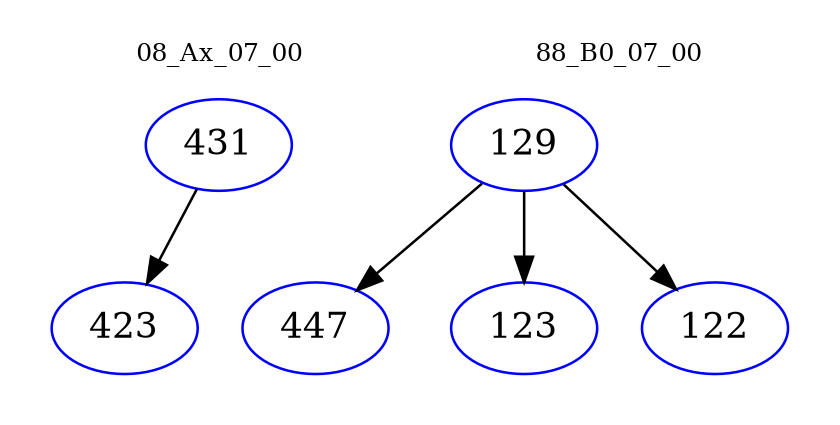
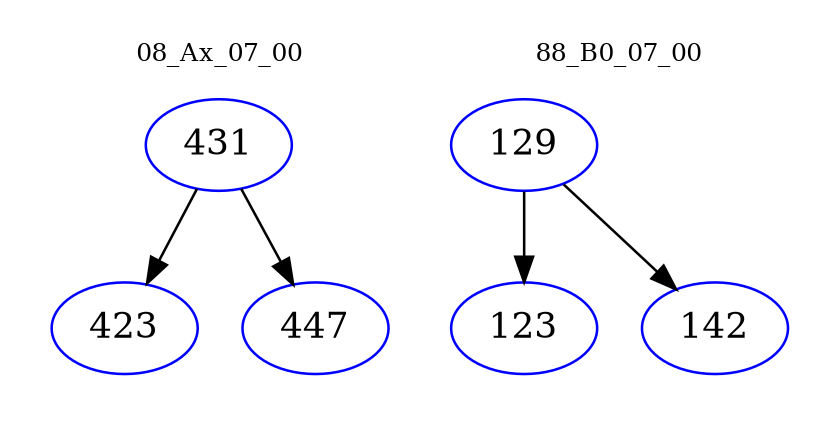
  digraph {
    node [color=blue]
    edge [color=black]
    n1 [label=431]
    n2 [label=423]
    n3 [label=447]
    n4 [label=129]
    n5 [label=123]
-   n6 [label=122]
+   n6 [label=142]
    subgraph cluster_1 {
      color=white
      fontsize=10
      label="08_Ax_07_00"
      n1
      n2
      n3
    }
    subgraph cluster_2 {
      color=white
      fontsize=10
      label="88_B0_07_00"
      n4
      n5
      n6
    }
    n1 -> n2
-   n4 -> n3
+   n1 -> n3
    n4 -> n5
    n4 -> n6
  }
